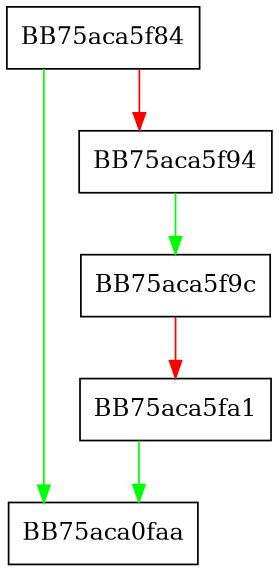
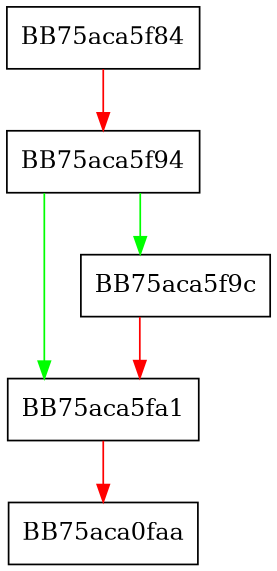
  digraph {
    splines=ortho
    node [shape=box]
    edge [color=green]
    n1 [label=BB75aca0faa]
    BB75aca5f84
    BB75aca5f94
    BB75aca5fa1
    BB75aca5f9c
-   BB75aca5f84 -> n1
    BB75aca5f84 -> BB75aca5f94 [color=red]
+   BB75aca5f94 -> BB75aca5fa1
    BB75aca5f94 -> BB75aca5f9c
-   BB75aca5fa1 -> n1
+   BB75aca5fa1 -> n1 [color=red]
    BB75aca5f9c -> BB75aca5fa1 [color=red]
  }
